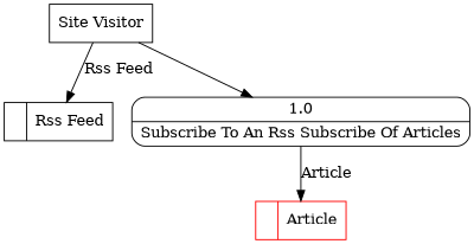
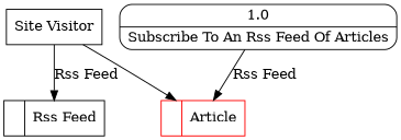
  digraph {
    node [shape=record]
    n1 [label="<f0>  |<f1> Rss Feed "]
    n2 [color=red label="<f0>  |<f1> Article "]
    n3 [label="Site Visitor" shape=box]
-   n4 [label="{<f0> 1.0|<f1> Subscribe To An Rss Subscribe Of Articles }" shape=Mrecord]
+   n4 [label="{<f0> 1.0|<f1> Subscribe To An Rss Feed Of Articles }" shape=Mrecord]
    n3 -> n1 [label="Rss Feed"]
-   n3 -> n4
-   n4 -> n2 [label=Article]
+   n3 -> n2
+   n4 -> n2 [label="Rss Feed"]
  }
